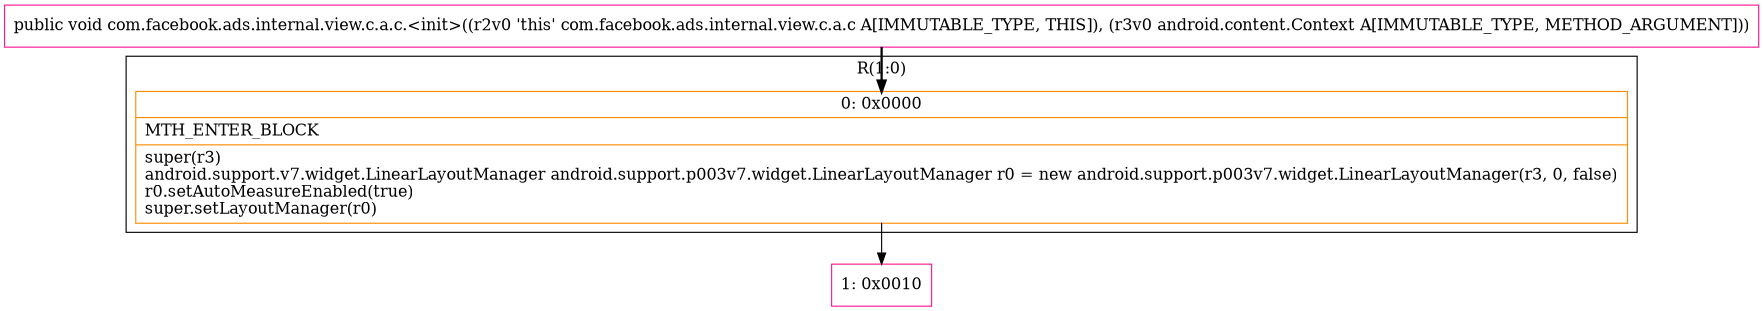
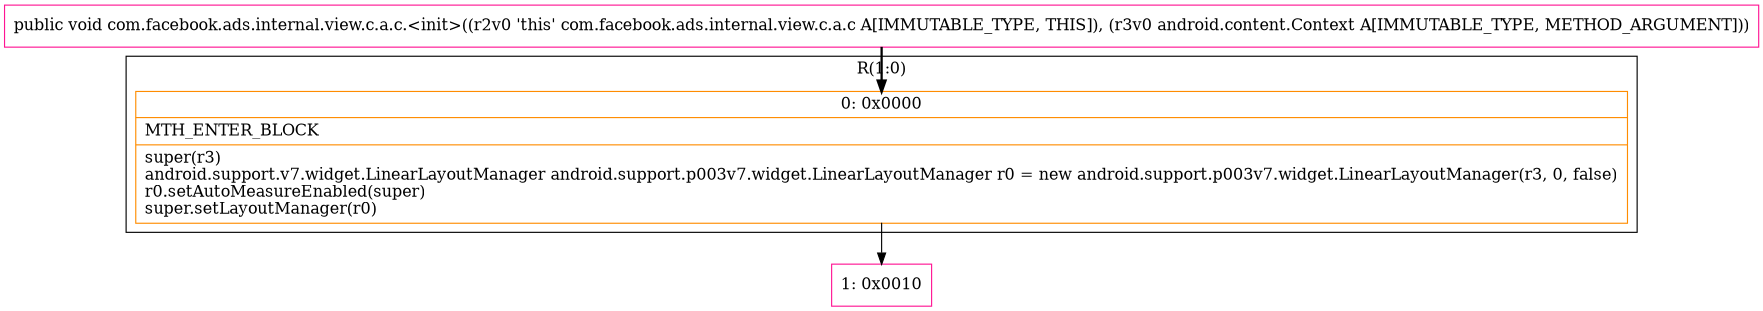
  digraph {
    node [color=deeppink shape=record]
-   n1 [color=darkorange label="{0\:\ 0x0000|MTH_ENTER_BLOCK\l|super(r3)\landroid.support.v7.widget.LinearLayoutManager android.support.p003v7.widget.LinearLayoutManager r0 = new android.support.p003v7.widget.LinearLayoutManager(r3, 0, false)\lr0.setAutoMeasureEnabled(true)\lsuper.setLayoutManager(r0)\l}"]
+   n1 [color=darkorange label="{0\:\ 0x0000|MTH_ENTER_BLOCK\l|super(r3)\landroid.support.v7.widget.LinearLayoutManager android.support.p003v7.widget.LinearLayoutManager r0 = new android.support.p003v7.widget.LinearLayoutManager(r3, 0, false)\lr0.setAutoMeasureEnabled(super)\lsuper.setLayoutManager(r0)\l}"]
    n2 [label="{1\:\ 0x0010}"]
    n3 [label="{public void com.facebook.ads.internal.view.c.a.c.\<init\>((r2v0 'this' com.facebook.ads.internal.view.c.a.c A[IMMUTABLE_TYPE, THIS]), (r3v0 android.content.Context A[IMMUTABLE_TYPE, METHOD_ARGUMENT])) }"]
    subgraph cluster_1 {
      label="R(1:0)"
      n1
    }
    n1 -> n2 [style=solid]
    n3 -> n1 [style=bold]
  }
